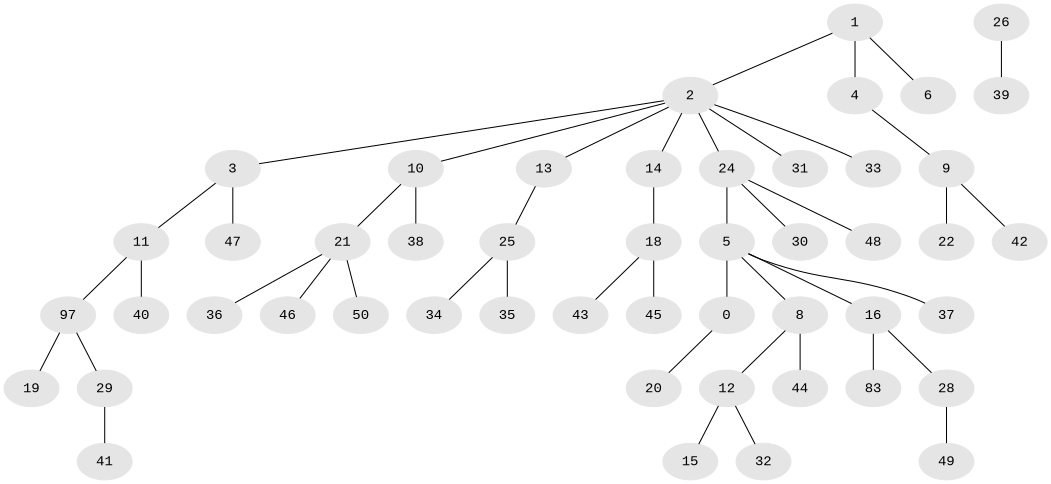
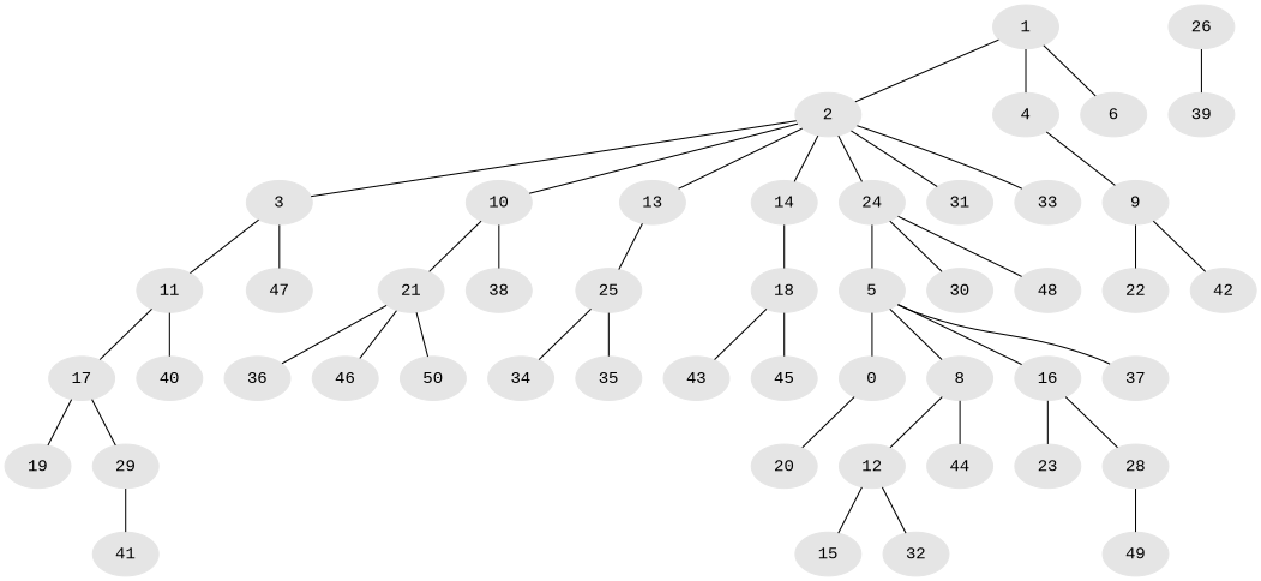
  graph {
    fontname="Liberation Mono"
    node [color=gray90 fontname="Liberation Mono" style=filled]
    edge [fontname="Liberation Mono"]
    1
    2
    4
    6
    3
    10
    13
    14
    24
    31
    33
    9
    11
    47
    n15 [label=0]
    5
    8
    16
    37
    21
    38
    25
    18
    30
    48
-   17 [label=97]
+   17
    40
    22
    42
    20
    12
    44
-   23 [label=83]
+   23
    28
    15
    32
    36
    46
    50
    19
    29
    26
    39
    34
    35
    43
    45
    49
    41
    1 -- 2
    1 -- 4
    1 -- 6
    2 -- 3
    2 -- 10
    2 -- 13
    2 -- 14
    2 -- 24
    2 -- 31
    2 -- 33
    4 -- 9
    3 -- 11
    3 -- 47
    10 -- 21
    10 -- 38
    13 -- 25
    14 -- 18
    24 -- 5
    24 -- 30
    24 -- 48
    9 -- 22
    9 -- 42
    11 -- 17
    11 -- 40
    n15 -- 20
    5 -- n15
    5 -- 8
    5 -- 16
    5 -- 37
    8 -- 12
    8 -- 44
    16 -- 23
    16 -- 28
    21 -- 36
    21 -- 46
    21 -- 50
    25 -- 34
    25 -- 35
    18 -- 43
    18 -- 45
    17 -- 19
    17 -- 29
    12 -- 15
    12 -- 32
    28 -- 49
    29 -- 41
    26 -- 39
  }
